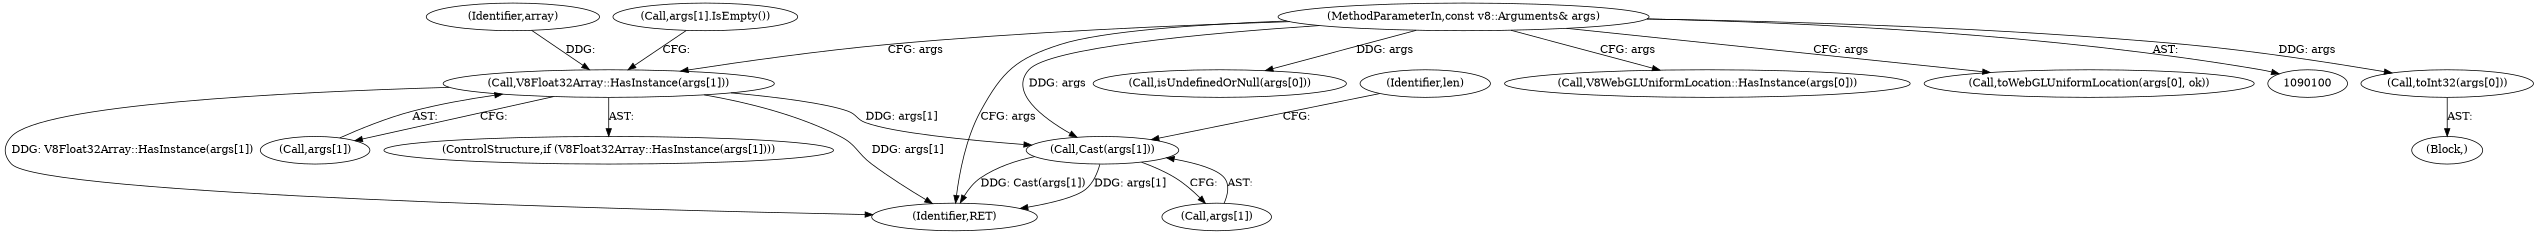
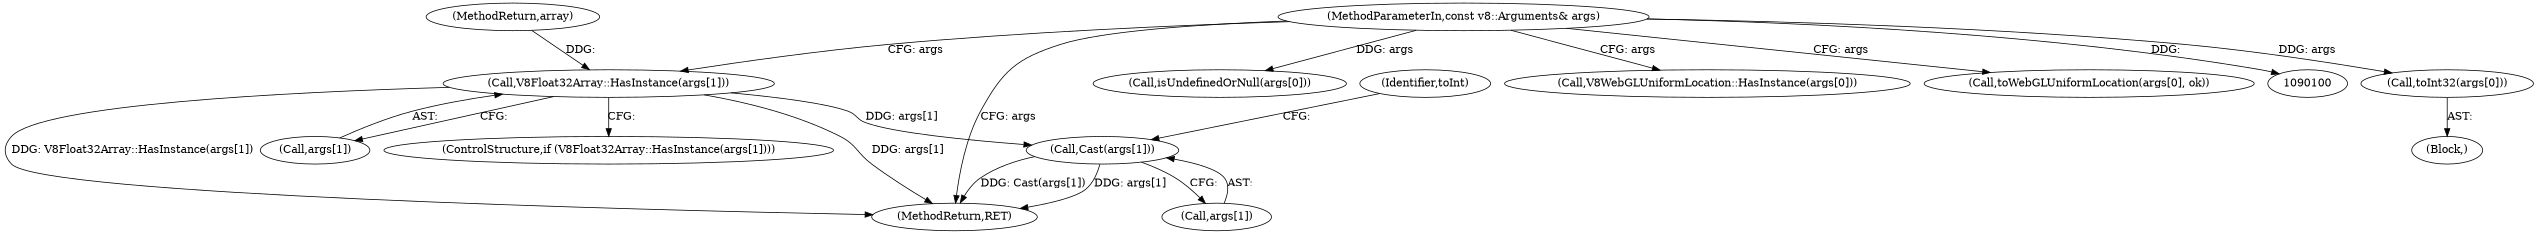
  digraph {
    n1 [label="(Call,V8Float32Array::HasInstance(args[1]))"]
    n2 [label="(Call,Cast(args[1]))"]
-   n3 [label="(Identifier,RET)"]
+   n3 [label="(MethodReturn,RET)"]
    n4 [label="(Call,args[1])"]
    n5 [label="(ControlStructure,if (V8Float32Array::HasInstance(args[1])))"]
    n6 [label="(Call,args[1])"]
    n7 [label="(MethodParameterIn,const v8::Arguments& args)"]
    n8 [label="(Call,isUndefinedOrNull(args[0]))"]
    n9 [label="(Call,toInt32(args[0]))"]
    n10 [label="(Call,V8WebGLUniformLocation::HasInstance(args[0]))"]
    n11 [label="(Call,toWebGLUniformLocation(args[0], ok))"]
    n12 [label=1090100]
    n13 [label="(Block,)"]
-   n14 [label="(Call,args[1].IsEmpty())"]
-   n15 [label="(Identifier,array)"]
-   n16 [label="(Identifier,len)"]
+   n15 [label="(MethodReturn,array)"]
+   n16 [label="(Identifier,toInt)"]
    n1 -> n2 [label="DDG: args[1]"]
    n1 -> n3 [label="DDG: args[1]"]
    n1 -> n3 [label="DDG: V8Float32Array::HasInstance(args[1])"]
    n1 -> n4 [label="CFG: "]
-   n1 -> n5 [label="AST: "]
+   n1 -> n5 [label="CFG: "]
    n2 -> n3 [label="DDG: Cast(args[1])"]
    n2 -> n3 [label="DDG: args[1]"]
    n2 -> n6 [label="CFG: "]
    n4 -> n1 [label="AST: "]
    n6 -> n2 [label="AST: "]
    n7 -> n1 [label="CFG: args"]
-   n7 -> n2 [label="DDG: args"]
    n7 -> n3 [label="CFG: args"]
    n7 -> n8 [label="DDG: args"]
    n7 -> n9 [label="DDG: args"]
    n7 -> n10 [label="CFG: args"]
    n7 -> n11 [label="CFG: args"]
-   n7 -> n12 [label="AST: "]
+   n7 -> n12 [label="DDG: "]
    n9 -> n13 [label="AST: "]
-   n14 -> n1 [label="CFG: "]
    n15 -> n1 [label="DDG: "]
    n16 -> n2 [label="CFG: "]
  }
